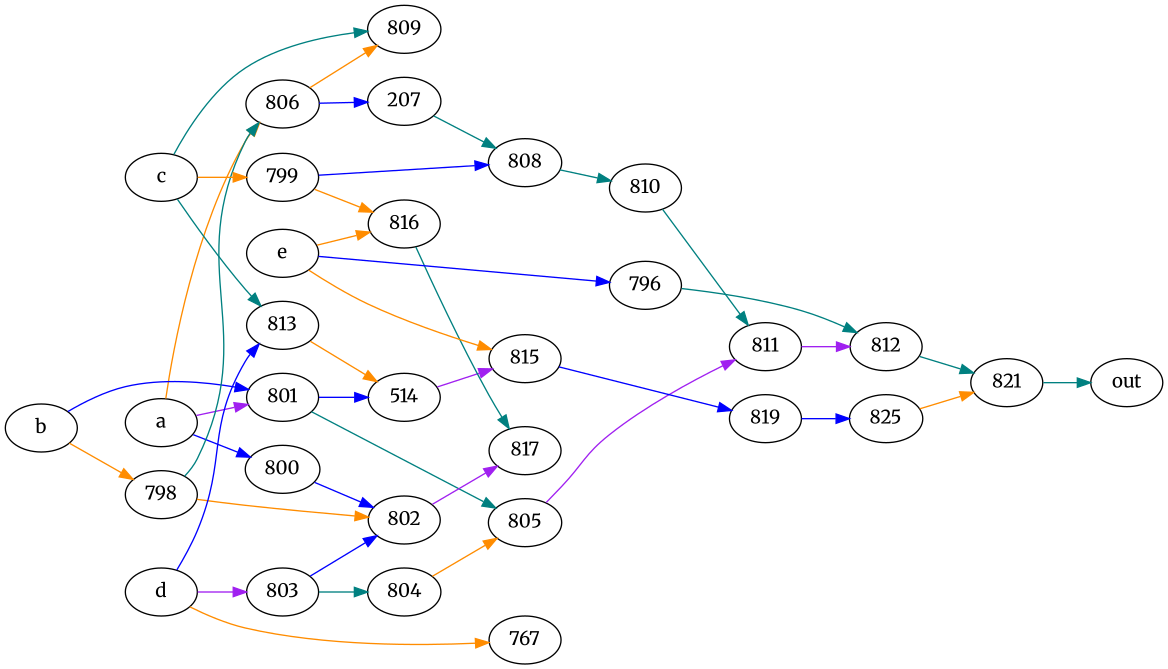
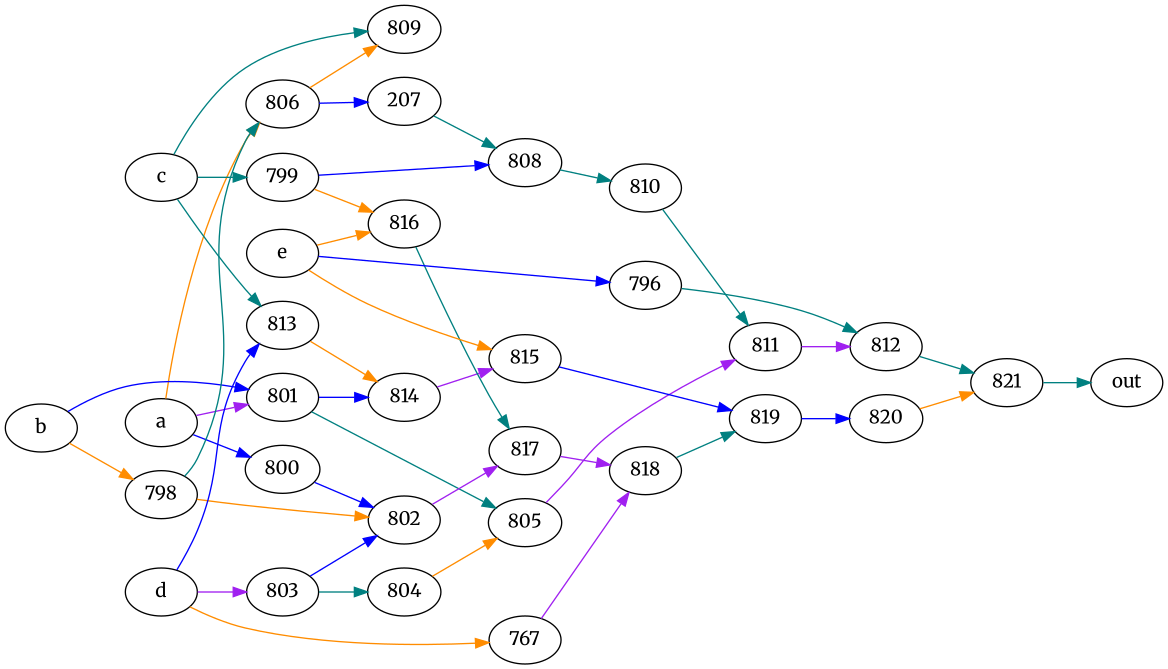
  strict digraph {
    fontname=Merriweather
    rankdir=LR
    node [fontname=Merriweather]
    edge [color=teal fontname=Merriweather]
    821
    out
    a
    800
    801
    806
    802
    805
-   814 [label=514]
+   814
    n10 [label=207]
    809
    817
    811
    815
    808
    803
    804
+   818
    812
    819
    810
-   820 [label=825]
+   820
    b
    798
    c
    799
    813
    816
    d
    n30 [label=767]
    e
    796
    821 -> out
    a -> 800 [color=blue]
    a -> 801 [color=purple]
    a -> 806 [color=darkorange]
    800 -> 802 [color=blue]
    801 -> 805
    801 -> 814 [color=blue]
    806 -> n10 [color=blue]
    806 -> 809 [color=darkorange]
    802 -> 817 [color=purple]
    805 -> 811 [color=purple]
    814 -> 815 [color=purple]
    n10 -> 808
+   817 -> 818 [color=purple]
    811 -> 812 [color=purple]
    815 -> 819 [color=blue]
    808 -> 810
    803 -> 802 [color=blue]
    803 -> 804
    804 -> 805 [color=darkorange]
+   818 -> 819
    812 -> 821
    819 -> 820 [color=blue]
    810 -> 811
    820 -> 821 [color=darkorange]
    b -> 801 [color=blue]
    b -> 798 [color=darkorange]
    798 -> 806
    798 -> 802 [color=darkorange]
    c -> 809
-   c -> 799 [color=darkorange]
+   c -> 799
    c -> 813
    799 -> 808 [color=blue]
    799 -> 816 [color=darkorange]
    813 -> 814 [color=darkorange]
    816 -> 817
    d -> 803 [color=purple]
    d -> 813 [color=blue]
    d -> n30 [color=darkorange]
+   n30 -> 818 [color=purple]
    e -> 815 [color=darkorange]
    e -> 816 [color=darkorange]
    e -> 796 [color=blue]
    796 -> 812
  }
